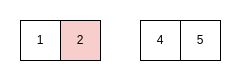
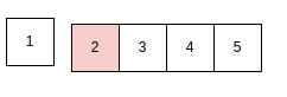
  <mxCell id="0" />
  <mxCell id="1" parent="0" />
- <mxCell id="2" value="1" style="rounded=0;whiteSpace=wrap;html=1;" vertex="1" parent="1"><mxGeometry x="20" y="20" width="40" height="40" as="geometry" /></mxCell>
+ <mxCell id="2" value="1" style="rounded=0;whiteSpace=wrap;html=1;" vertex="1" parent="1"><mxGeometry x="5" y="15" width="40" height="40" as="geometry" /></mxCell>
  <mxCell id="3" value="2" style="rounded=0;whiteSpace=wrap;html=1;fillColor=#f8cecc;" vertex="1" parent="1"><mxGeometry x="60" y="20" width="40" height="40" as="geometry" /></mxCell>
+ <mxCell id="4" value="3" style="rounded=0;whiteSpace=wrap;html=1;" vertex="1" parent="1"><mxGeometry x="100" y="20" width="40" height="40" as="geometry" /></mxCell>
  <mxCell id="5" value="4" style="rounded=0;whiteSpace=wrap;html=1;" vertex="1" parent="1"><mxGeometry x="140" y="20" width="40" height="40" as="geometry" /></mxCell>
  <mxCell id="6" value="5" style="rounded=0;whiteSpace=wrap;html=1;" vertex="1" parent="1"><mxGeometry x="180" y="20" width="40" height="40" as="geometry" /></mxCell>
